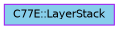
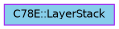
  digraph {
    rankdir=TB
-   n1 [color=purple fillcolor=skyblue fontname=Helvetica fontsize=10 height=0.2 label="C77E::LayerStack" shape=box style=filled width=0.4]
+   n1 [color=purple fillcolor=skyblue fontname=Helvetica fontsize=10 height=0.2 label="C78E::LayerStack" shape=box style=filled width=0.4]
  }
